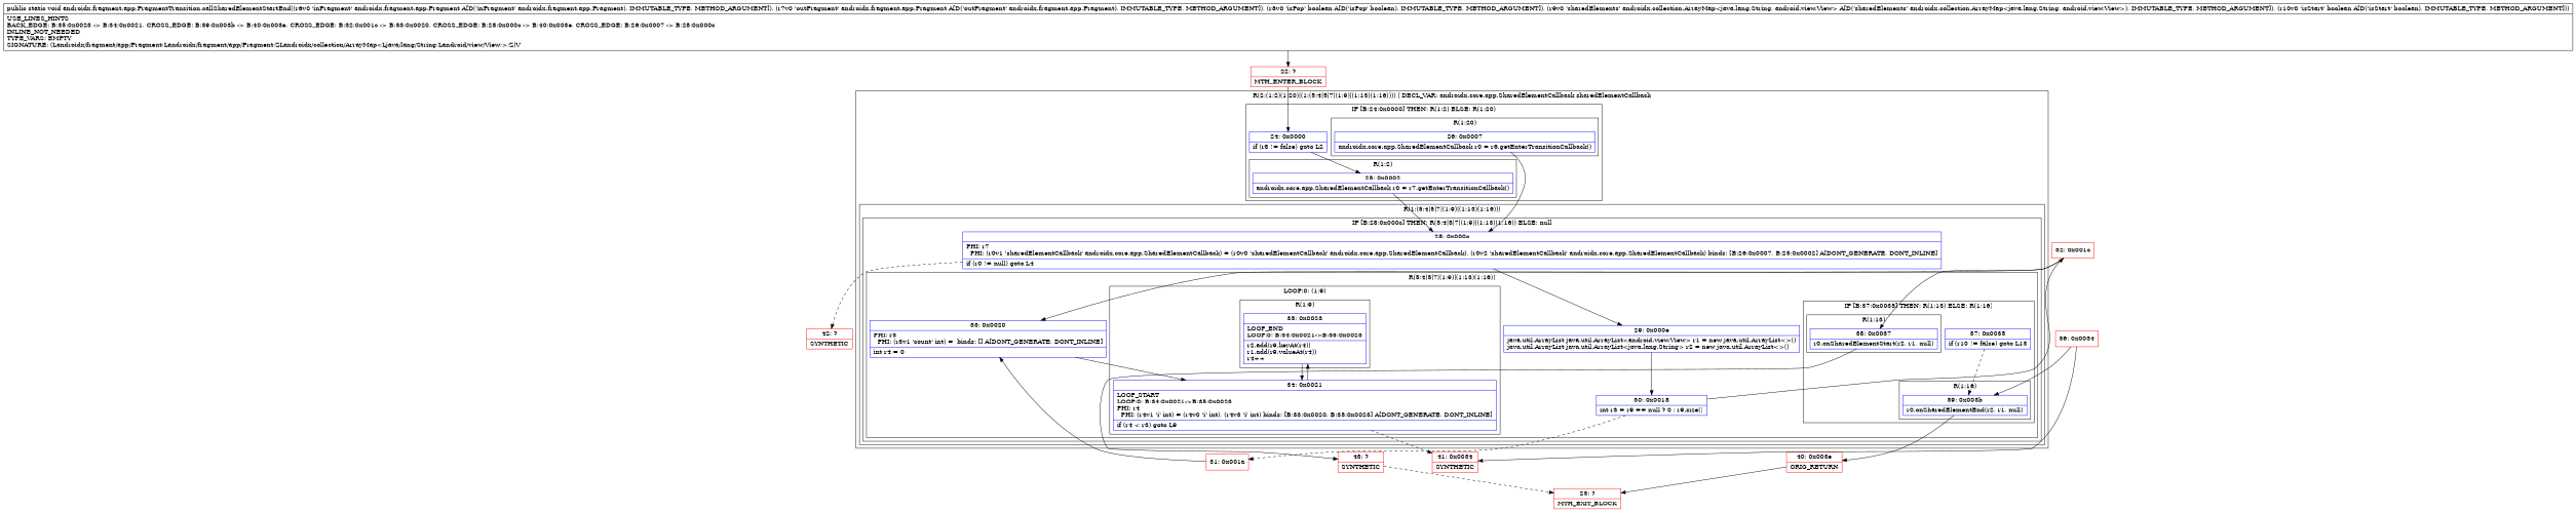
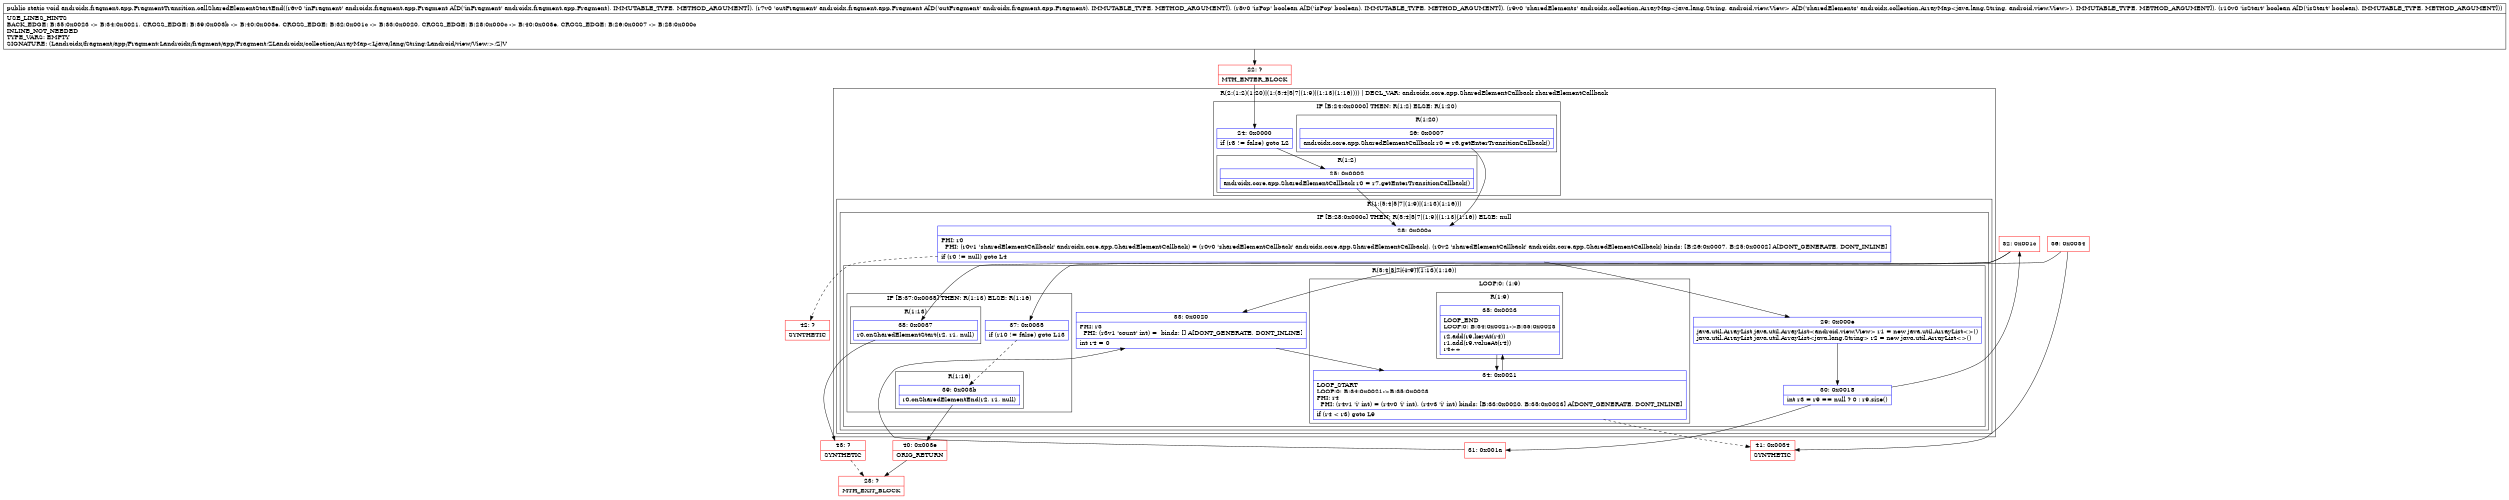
  digraph {
    node [color=blue shape=record]
    n1 [label="{25\:\ 0x0002|androidx.core.app.SharedElementCallback r0 = r7.getEnterTransitionCallback()\l}"]
    n2 [label="{26\:\ 0x0007|androidx.core.app.SharedElementCallback r0 = r6.getEnterTransitionCallback()\l}"]
    n3 [label="{24\:\ 0x0000|if (r8 != false) goto L2\l}"]
    n4 [label="{35\:\ 0x0023|LOOP_END\lLOOP:0: B:34:0x0021\-\>B:35:0x0023\l|r2.add(r9.keyAt(r4))\lr1.add(r9.valueAt(r4))\lr4++\l}"]
    n5 [label="{34\:\ 0x0021|LOOP_START\lLOOP:0: B:34:0x0021\-\>B:35:0x0023\lPHI: r4 \l  PHI: (r4v1 'i' int) = (r4v0 'i' int), (r4v3 'i' int) binds: [B:33:0x0020, B:35:0x0023] A[DONT_GENERATE, DONT_INLINE]\l|if (r4 \< r3) goto L9\l}"]
    n6 [label="{38\:\ 0x0037|r0.onSharedElementStart(r2, r1, null)\l}"]
    n7 [label="{39\:\ 0x003b|r0.onSharedElementEnd(r2, r1, null)\l}"]
    n8 [label="{37\:\ 0x0035|if (r10 != false) goto L13\l}"]
    n9 [label="{29\:\ 0x000e|java.util.ArrayList java.util.ArrayList\<android.view.View\> r1 = new java.util.ArrayList\<\>()\ljava.util.ArrayList java.util.ArrayList\<java.lang.String\> r2 = new java.util.ArrayList\<\>()\l}"]
    n10 [label="{30\:\ 0x0018|int r3 = r9 == null ? 0 : r9.size()\l}"]
    n11 [label="{33\:\ 0x0020|PHI: r3 \l  PHI: (r3v1 'count' int) =  binds: [] A[DONT_GENERATE, DONT_INLINE]\l|int r4 = 0\l}"]
-   n12 [label="{28\:\ 0x000c|PHI: r7 \l  PHI: (r0v1 'sharedElementCallback' androidx.core.app.SharedElementCallback) = (r0v0 'sharedElementCallback' androidx.core.app.SharedElementCallback), (r0v2 'sharedElementCallback' androidx.core.app.SharedElementCallback) binds: [B:26:0x0007, B:25:0x0002] A[DONT_GENERATE, DONT_INLINE]\l|if (r0 != null) goto L4\l}"]
+   n12 [label="{28\:\ 0x000c|PHI: r0 \l  PHI: (r0v1 'sharedElementCallback' androidx.core.app.SharedElementCallback) = (r0v0 'sharedElementCallback' androidx.core.app.SharedElementCallback), (r0v2 'sharedElementCallback' androidx.core.app.SharedElementCallback) binds: [B:26:0x0007, B:25:0x0002] A[DONT_GENERATE, DONT_INLINE]\l|if (r0 != null) goto L4\l}"]
    n13 [color=red label="{41\:\ 0x0034|SYNTHETIC\l}"]
    n14 [color=red label="{43\:\ ?|SYNTHETIC\l}"]
    n15 [color=red label="{40\:\ 0x003e|ORIG_RETURN\l}"]
    n16 [color=red label="{31\:\ 0x001a}"]
    n17 [color=red label="{32\:\ 0x001c}"]
    n18 [color=red label="{42\:\ ?|SYNTHETIC\l}"]
    n19 [color=red label="{23\:\ ?|MTH_EXIT_BLOCK\l}"]
    n20 [color=red label="{22\:\ ?|MTH_ENTER_BLOCK\l}"]
    n21 [color=red label="{36\:\ 0x0034}"]
    n22 [label="{public static void androidx.fragment.app.FragmentTransition.callSharedElementStartEnd((r6v0 'inFragment' androidx.fragment.app.Fragment A[D('inFragment' androidx.fragment.app.Fragment), IMMUTABLE_TYPE, METHOD_ARGUMENT]), (r7v0 'outFragment' androidx.fragment.app.Fragment A[D('outFragment' androidx.fragment.app.Fragment), IMMUTABLE_TYPE, METHOD_ARGUMENT]), (r8v0 'isPop' boolean A[D('isPop' boolean), IMMUTABLE_TYPE, METHOD_ARGUMENT]), (r9v0 'sharedElements' androidx.collection.ArrayMap\<java.lang.String, android.view.View\> A[D('sharedElements' androidx.collection.ArrayMap\<java.lang.String, android.view.View\>), IMMUTABLE_TYPE, METHOD_ARGUMENT]), (r10v0 'isStart' boolean A[D('isStart' boolean), IMMUTABLE_TYPE, METHOD_ARGUMENT]))  | USE_LINES_HINTS\lBACK_EDGE: B:35:0x0023 \-\> B:34:0x0021, CROSS_EDGE: B:39:0x003b \-\> B:40:0x003e, CROSS_EDGE: B:32:0x001c \-\> B:33:0x0020, CROSS_EDGE: B:28:0x000c \-\> B:40:0x003e, CROSS_EDGE: B:26:0x0007 \-\> B:28:0x000c\lINLINE_NOT_NEEDED\lTYPE_VARS: EMPTY\lSIGNATURE: (Landroidx\/fragment\/app\/Fragment;Landroidx\/fragment\/app\/Fragment;ZLandroidx\/collection\/ArrayMap\<Ljava\/lang\/String;Landroid\/view\/View;\>;Z)V\l}" color=""]
    subgraph cluster_1 {
      label="R(2:(1:2)(1:20)|(1:(5:4|5|7|(1:9)|(1:13)(1:16)))) | DECL_VAR: androidx.core.app.SharedElementCallback sharedElementCallback\l"
      subgraph cluster_2 {
        label="IF [B:24:0x0000] THEN: R(1:2) ELSE: R(1:20)"
        n3
        subgraph cluster_3 {
          label="R(1:2)"
          n1
        }
        subgraph cluster_4 {
          label="R(1:20)"
          n2
        }
      }
      subgraph cluster_5 {
        label="R(1:(5:4|5|7|(1:9)|(1:13)(1:16)))"
        subgraph cluster_6 {
          label="IF [B:28:0x000c] THEN: R(5:4|5|7|(1:9)|(1:13)(1:16)) ELSE: null"
          n12
          subgraph cluster_7 {
            label="R(5:4|5|7|(1:9)|(1:13)(1:16))"
            n9
            n10
            n11
            subgraph cluster_8 {
              label="LOOP:0: (1:9)"
              n5
              subgraph cluster_9 {
                label="R(1:9)"
                n4
              }
            }
            subgraph cluster_10 {
              label="IF [B:37:0x0035] THEN: R(1:13) ELSE: R(1:16)"
              n8
              subgraph cluster_11 {
                label="R(1:13)"
                n6
              }
              subgraph cluster_12 {
                label="R(1:16)"
                n7
              }
            }
          }
        }
      }
    }
    n1 -> n12
    n2 -> n12
    n3 -> n1
    n4 -> n5
    n5 -> n4
    n5 -> n13 [style=dashed]
    n6 -> n14
    n7 -> n15
    n8 -> n7 [style=dashed]
    n9 -> n10
-   n10 -> n16 [style=dashed]
+   n10 -> n16
    n10 -> n17
    n11 -> n5
    n12 -> n9
    n12 -> n18 [style=dashed]
    n14 -> n19 [style=dashed]
    n15 -> n19
    n16 -> n11
    n17 -> n6
    n17 -> n11
    n20 -> n3
-   n21 -> n7
+   n21 -> n8
    n21 -> n13
    n22 -> n20
  }
